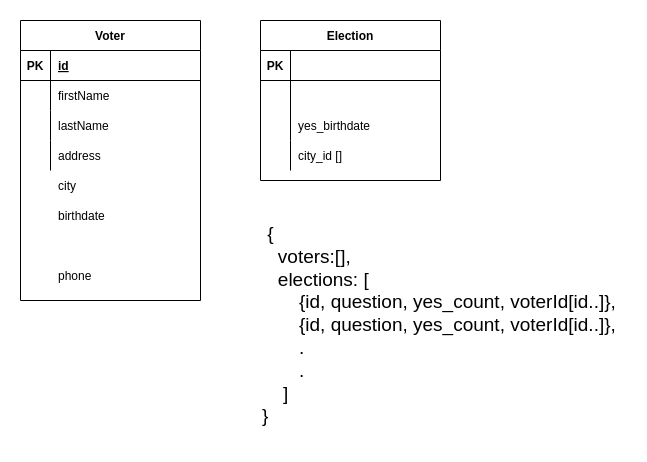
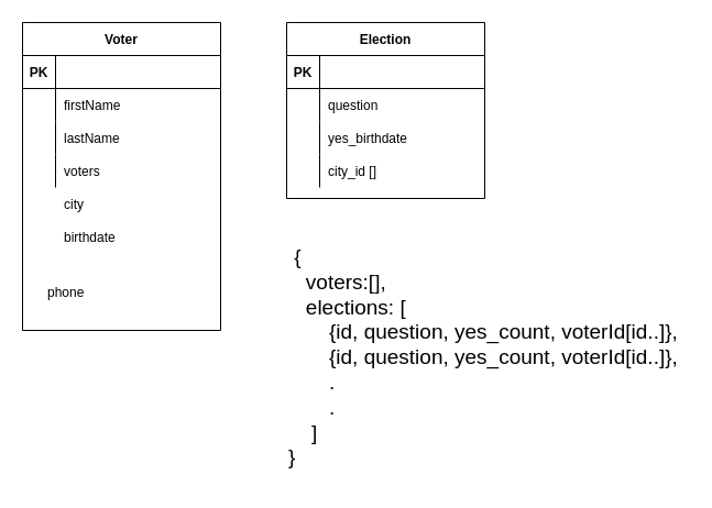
  <mxCell id="0" />
  <mxCell id="1" parent="0" />
  <mxCell id="2" value="Voter" style="shape=table;startSize=30;container=1;collapsible=1;childLayout=tableLayout;fixedRows=1;rowLines=0;fontStyle=1;align=center;resizeLast=1;" vertex="1" parent="1"><mxGeometry x="20" y="20" width="180" height="280" as="geometry" /></mxCell>
  <mxCell id="3" value="" style="shape=partialRectangle;collapsible=0;dropTarget=0;pointerEvents=0;fillColor=none;top=0;left=0;bottom=1;right=0;points=[[0,0.5],[1,0.5]];portConstraint=eastwest;" vertex="1" parent="2"><mxGeometry y="30" width="180" height="30" as="geometry" /></mxCell>
  <mxCell id="4" value="PK" style="shape=partialRectangle;connectable=0;fillColor=none;top=0;left=0;bottom=0;right=0;fontStyle=1;overflow=hidden;" vertex="1" parent="3"><mxGeometry width="30" height="30" as="geometry" /></mxCell>
- <mxCell id="5" value="id" style="shape=partialRectangle;connectable=0;fillColor=none;top=0;left=0;bottom=0;right=0;align=left;spacingLeft=6;fontStyle=5;overflow=hidden;" vertex="1" parent="3"><mxGeometry x="30" width="150" height="30" as="geometry" /></mxCell>
  <mxCell id="6" value="" style="shape=partialRectangle;collapsible=0;dropTarget=0;pointerEvents=0;fillColor=none;top=0;left=0;bottom=0;right=0;points=[[0,0.5],[1,0.5]];portConstraint=eastwest;" vertex="1" parent="2"><mxGeometry y="60" width="180" height="30" as="geometry" /></mxCell>
  <mxCell id="7" value="" style="shape=partialRectangle;connectable=0;fillColor=none;top=0;left=0;bottom=0;right=0;editable=1;overflow=hidden;" vertex="1" parent="6"><mxGeometry width="30" height="30" as="geometry" /></mxCell>
  <mxCell id="8" value="firstName" style="shape=partialRectangle;connectable=0;fillColor=none;top=0;left=0;bottom=0;right=0;align=left;spacingLeft=6;overflow=hidden;" vertex="1" parent="6"><mxGeometry x="30" width="150" height="30" as="geometry" /></mxCell>
  <mxCell id="9" value="" style="shape=partialRectangle;collapsible=0;dropTarget=0;pointerEvents=0;fillColor=none;top=0;left=0;bottom=0;right=0;points=[[0,0.5],[1,0.5]];portConstraint=eastwest;" vertex="1" parent="2"><mxGeometry y="90" width="180" height="30" as="geometry" /></mxCell>
  <mxCell id="10" value="" style="shape=partialRectangle;connectable=0;fillColor=none;top=0;left=0;bottom=0;right=0;editable=1;overflow=hidden;" vertex="1" parent="9"><mxGeometry width="30" height="30" as="geometry" /></mxCell>
  <mxCell id="11" value="lastName" style="shape=partialRectangle;connectable=0;fillColor=none;top=0;left=0;bottom=0;right=0;align=left;spacingLeft=6;overflow=hidden;" vertex="1" parent="9"><mxGeometry x="30" width="150" height="30" as="geometry" /></mxCell>
  <mxCell id="12" value="" style="shape=partialRectangle;collapsible=0;dropTarget=0;pointerEvents=0;fillColor=none;top=0;left=0;bottom=0;right=0;points=[[0,0.5],[1,0.5]];portConstraint=eastwest;" vertex="1" parent="2"><mxGeometry y="120" width="180" height="30" as="geometry" /></mxCell>
  <mxCell id="13" value="" style="shape=partialRectangle;connectable=0;fillColor=none;top=0;left=0;bottom=0;right=0;editable=1;overflow=hidden;" vertex="1" parent="12"><mxGeometry width="30" height="30" as="geometry" /></mxCell>
- <mxCell id="14" value="address" style="shape=partialRectangle;connectable=0;fillColor=none;top=0;left=0;bottom=0;right=0;align=left;spacingLeft=6;overflow=hidden;" vertex="1" parent="12"><mxGeometry x="30" width="150" height="30" as="geometry" /></mxCell>
+ <mxCell id="14" value="voters" style="shape=partialRectangle;connectable=0;fillColor=none;top=0;left=0;bottom=0;right=0;align=left;spacingLeft=6;overflow=hidden;" vertex="1" parent="12"><mxGeometry x="30" width="150" height="30" as="geometry" /></mxCell>
  <mxCell id="15" value="city" style="shape=partialRectangle;connectable=0;fillColor=none;top=0;left=0;bottom=0;right=0;align=left;spacingLeft=6;overflow=hidden;" vertex="1" parent="1"><mxGeometry x="50" y="170" width="150" height="30" as="geometry" /></mxCell>
  <mxCell id="16" value="birthdate" style="shape=partialRectangle;connectable=0;fillColor=none;top=0;left=0;bottom=0;right=0;align=left;spacingLeft=6;overflow=hidden;" vertex="1" parent="1"><mxGeometry x="50" y="200" width="150" height="30" as="geometry" /></mxCell>
- <mxCell id="17" value="phone" style="shape=partialRectangle;connectable=0;fillColor=none;top=0;left=0;bottom=0;right=0;align=left;spacingLeft=6;overflow=hidden;" vertex="1" parent="1"><mxGeometry x="50" y="260" width="150" height="30" as="geometry" /></mxCell>
+ <mxCell id="17" value="phone" style="shape=partialRectangle;connectable=0;fillColor=none;top=0;left=0;bottom=0;right=0;align=left;spacingLeft=6;overflow=hidden;" vertex="1" parent="1"><mxGeometry x="35" y="250" width="150" height="30" as="geometry" /></mxCell>
  <mxCell id="18" value="&lt;font style=&quot;font-size: 19px&quot;&gt;&amp;nbsp;{&lt;br&gt;&amp;nbsp; &amp;nbsp;voters:[],&lt;br&gt;&amp;nbsp; &amp;nbsp;elections: [&lt;br&gt;&amp;nbsp; &amp;nbsp; &amp;nbsp; &amp;nbsp;{id, question, yes_count, voterId[id..]},&lt;br&gt;&amp;nbsp; &amp;nbsp; &amp;nbsp; &amp;nbsp;{id, question, yes_count, voterId[id..]},&lt;br&gt;&amp;nbsp; &amp;nbsp; &amp;nbsp; &amp;nbsp;.&lt;br&gt;&amp;nbsp; &amp;nbsp; &amp;nbsp; &amp;nbsp;.&lt;br&gt;&amp;nbsp; &amp;nbsp; ]&lt;br&gt;&lt;/font&gt;&lt;div style=&quot;font-size: 19px&quot;&gt;&lt;font style=&quot;font-size: 19px&quot;&gt;}&lt;/font&gt;&lt;/div&gt;" style="text;html=1;strokeColor=none;fillColor=none;align=left;verticalAlign=middle;whiteSpace=wrap;rounded=0;" vertex="1" parent="1"><mxGeometry x="260" y="210" width="365" height="230" as="geometry" /></mxCell>
  <mxCell id="19" value="Election" style="shape=table;startSize=30;container=1;collapsible=1;childLayout=tableLayout;fixedRows=1;rowLines=0;fontStyle=1;align=center;resizeLast=1;" vertex="1" parent="1"><mxGeometry x="260" y="20" width="180" height="160" as="geometry" /></mxCell>
  <mxCell id="20" value="" style="shape=partialRectangle;collapsible=0;dropTarget=0;pointerEvents=0;fillColor=none;top=0;left=0;bottom=1;right=0;points=[[0,0.5],[1,0.5]];portConstraint=eastwest;" vertex="1" parent="19"><mxGeometry y="30" width="180" height="30" as="geometry" /></mxCell>
  <mxCell id="21" value="PK" style="shape=partialRectangle;connectable=0;fillColor=none;top=0;left=0;bottom=0;right=0;fontStyle=1;overflow=hidden;" vertex="1" parent="20"><mxGeometry width="30" height="30" as="geometry" /></mxCell>
  <mxCell id="22" value="" style="shape=partialRectangle;collapsible=0;dropTarget=0;pointerEvents=0;fillColor=none;top=0;left=0;bottom=0;right=0;points=[[0,0.5],[1,0.5]];portConstraint=eastwest;" vertex="1" parent="19"><mxGeometry y="60" width="180" height="30" as="geometry" /></mxCell>
  <mxCell id="23" value="" style="shape=partialRectangle;connectable=0;fillColor=none;top=0;left=0;bottom=0;right=0;editable=1;overflow=hidden;" vertex="1" parent="22"><mxGeometry width="30" height="30" as="geometry" /></mxCell>
+ <mxCell id="24" value="question" style="shape=partialRectangle;connectable=0;fillColor=none;top=0;left=0;bottom=0;right=0;align=left;spacingLeft=6;overflow=hidden;" vertex="1" parent="22"><mxGeometry x="30" width="150" height="30" as="geometry" /></mxCell>
  <mxCell id="25" value="" style="shape=partialRectangle;collapsible=0;dropTarget=0;pointerEvents=0;fillColor=none;top=0;left=0;bottom=0;right=0;points=[[0,0.5],[1,0.5]];portConstraint=eastwest;" vertex="1" parent="19"><mxGeometry y="90" width="180" height="30" as="geometry" /></mxCell>
  <mxCell id="26" value="" style="shape=partialRectangle;connectable=0;fillColor=none;top=0;left=0;bottom=0;right=0;editable=1;overflow=hidden;" vertex="1" parent="25"><mxGeometry width="30" height="30" as="geometry" /></mxCell>
  <mxCell id="27" value="yes_birthdate" style="shape=partialRectangle;connectable=0;fillColor=none;top=0;left=0;bottom=0;right=0;align=left;spacingLeft=6;overflow=hidden;" vertex="1" parent="25"><mxGeometry x="30" width="150" height="30" as="geometry" /></mxCell>
  <mxCell id="28" value="" style="shape=partialRectangle;collapsible=0;dropTarget=0;pointerEvents=0;fillColor=none;top=0;left=0;bottom=0;right=0;points=[[0,0.5],[1,0.5]];portConstraint=eastwest;" vertex="1" parent="19"><mxGeometry y="120" width="180" height="30" as="geometry" /></mxCell>
  <mxCell id="29" value="" style="shape=partialRectangle;connectable=0;fillColor=none;top=0;left=0;bottom=0;right=0;editable=1;overflow=hidden;" vertex="1" parent="28"><mxGeometry width="30" height="30" as="geometry" /></mxCell>
  <mxCell id="30" value="city_id []" style="shape=partialRectangle;connectable=0;fillColor=none;top=0;left=0;bottom=0;right=0;align=left;spacingLeft=6;overflow=hidden;" vertex="1" parent="28"><mxGeometry x="30" width="150" height="30" as="geometry" /></mxCell>
